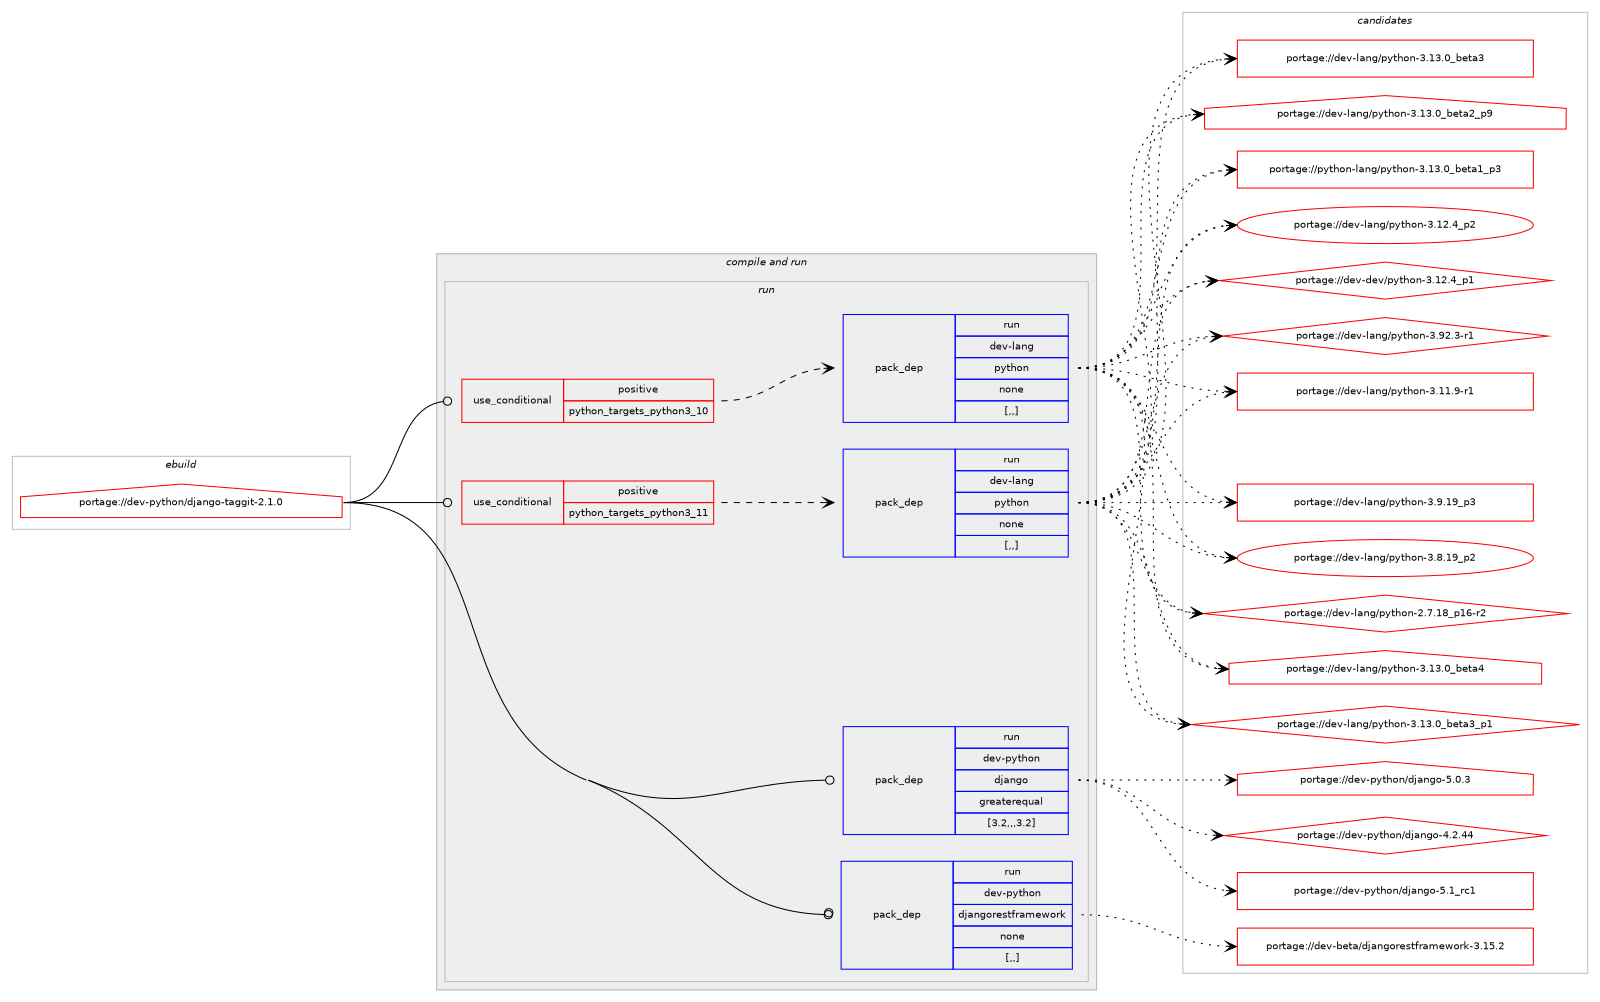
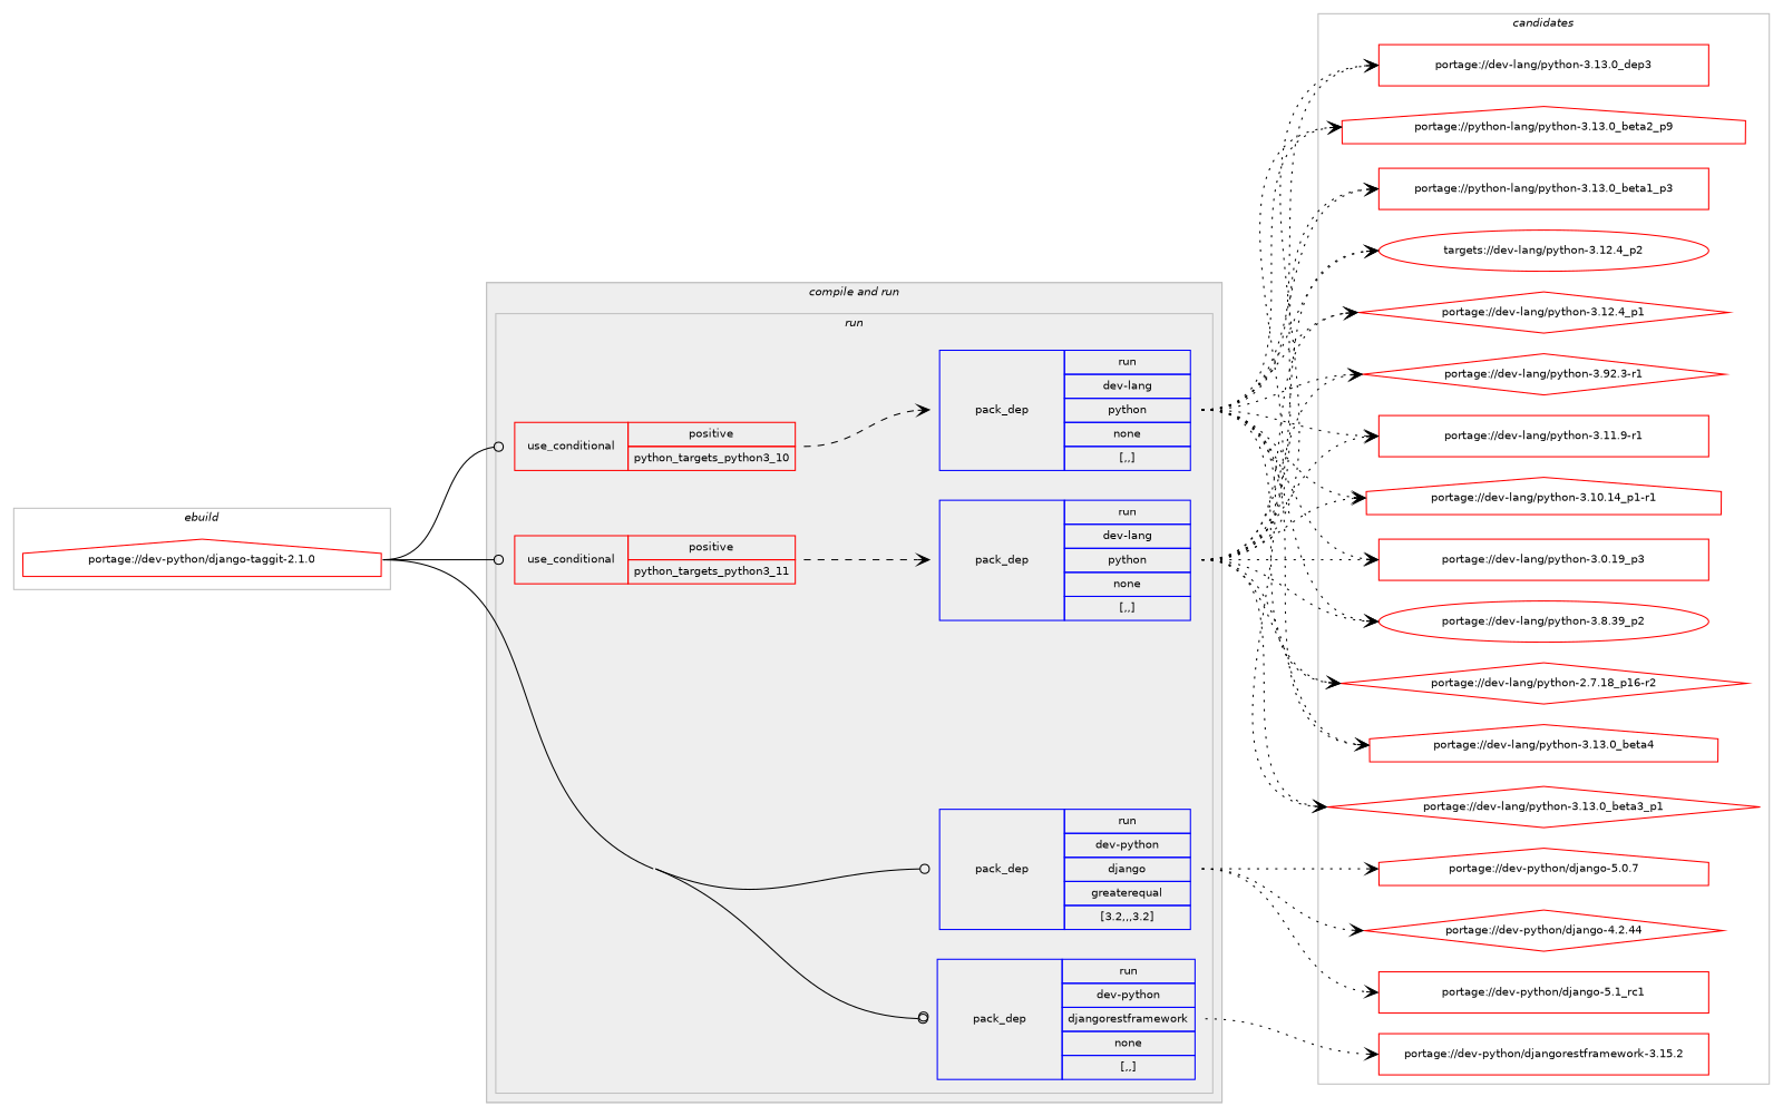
  digraph {
    compound=true
    concentrate=true
    fontname=Helvetica
    fontsize=10
    newrank=true
    rankdir=LR
    ranksep=1.5
    node [color=red fontname=Helvetica fontsize=10 shape=none]
    edge [arrowhead=vee headport=w style=dotted tailport=e weight=100]
    n1 [label="portage://dev-python/django-taggit-2.1.0" shape=house width=4]
    n2 [color=blue label=<<TABLE BORDER="0" CELLBORDER="1" CELLSPACING="0" CELLPADDING="4" WIDTH="220"><TR><TD ROWSPAN="6" CELLPADDING="30">pack_dep</TD></TR><TR><TD WIDTH="110">run</TD></TR><TR><TD>dev-lang</TD></TR><TR><TD>python</TD></TR><TR><TD>none</TD></TR><TR><TD>[,,]</TD></TR></TABLE>>]
    n3 [label=<<TABLE BORDER="0" CELLBORDER="1" CELLSPACING="0" CELLPADDING="4"><TR><TD ROWSPAN="3" CELLPADDING="10">use_conditional</TD></TR><TR><TD>positive</TD></TR><TR><TD>python_targets_python3_10</TD></TR></TABLE>>]
    n4 [color=blue label=<<TABLE BORDER="0" CELLBORDER="1" CELLSPACING="0" CELLPADDING="4" WIDTH="220"><TR><TD ROWSPAN="6" CELLPADDING="30">pack_dep</TD></TR><TR><TD WIDTH="110">run</TD></TR><TR><TD>dev-lang</TD></TR><TR><TD>python</TD></TR><TR><TD>none</TD></TR><TR><TD>[,,]</TD></TR></TABLE>>]
    n5 [label=<<TABLE BORDER="0" CELLBORDER="1" CELLSPACING="0" CELLPADDING="4"><TR><TD ROWSPAN="3" CELLPADDING="10">use_conditional</TD></TR><TR><TD>positive</TD></TR><TR><TD>python_targets_python3_11</TD></TR></TABLE>>]
    n6 [color=blue label=<<TABLE BORDER="0" CELLBORDER="1" CELLSPACING="0" CELLPADDING="4" WIDTH="220"><TR><TD ROWSPAN="6" CELLPADDING="30">pack_dep</TD></TR><TR><TD WIDTH="110">run</TD></TR><TR><TD>dev-python</TD></TR><TR><TD>django</TD></TR><TR><TD>greaterequal</TD></TR><TR><TD>[3.2,,,3.2]</TD></TR></TABLE>>]
    n7 [color=blue label=<<TABLE BORDER="0" CELLBORDER="1" CELLSPACING="0" CELLPADDING="4" WIDTH="220"><TR><TD ROWSPAN="6" CELLPADDING="30">pack_dep</TD></TR><TR><TD WIDTH="110">run</TD></TR><TR><TD>dev-python</TD></TR><TR><TD>djangorestframework</TD></TR><TR><TD>none</TD></TR><TR><TD>[,,]</TD></TR></TABLE>>]
    n8 [label="portage://dev-lang/python-3.13.0_beta4" shape=house width=4]
    n9 [label="portage://dev-lang/python-3.13.0_beta3_p1" shape=diamond width=4]
-   n10 [label="portage://dev-lang/python-3.13.0_beta3" shape=box width=4]
-   n11 [label="portage://dev-lang/python-3.13.0_beta2_p9" shape=house width=4]
+   n10 [label="portage://dev-lang/python-3.13.0_dep3" shape=box width=4]
+   n11 [label="portage://python-lang/python-3.13.0_beta2_p9" shape=house width=4]
    n12 [label="portage://python-lang/python-3.13.0_beta1_p3" shape=box width=4]
-   n13 [label="portage://dev-lang/python-3.12.4_p2" shape=ellipse width=4]
-   n14 [label="portage://dev-dev/python-3.12.4_p1" shape=diamond width=4]
+   n13 [label="targets://dev-lang/python-3.12.4_p2" shape=ellipse width=4]
+   n14 [label="portage://dev-lang/python-3.12.4_p1" shape=diamond width=4]
    n15 [label="portage://dev-lang/python-3.92.3-r1" shape=diamond width=4]
    n16 [label="portage://dev-lang/python-3.11.9-r1" shape=box width=4]
-   n18 [label="portage://dev-lang/python-3.9.19_p3" shape=box width=4]
-   n19 [label="portage://dev-lang/python-3.8.19_p2" shape=ellipse width=4]
+   n17 [label="portage://dev-lang/python-3.10.14_p1-r1" shape=house width=4]
+   n18 [label="portage://dev-lang/python-3.0.19_p3" shape=box width=4]
+   n19 [label="portage://dev-lang/python-3.8.39_p2" shape=ellipse width=4]
    n20 [label="portage://dev-lang/python-2.7.18_p16-r2" shape=diamond width=4]
    n21 [label="portage://dev-python/django-5.1_rc1" shape=box width=4]
-   n22 [label="portage://dev-python/django-5.0.3" shape=house width=4]
+   n22 [label="portage://dev-python/django-5.0.7" shape=house width=4]
    n23 [label="portage://dev-python/django-4.2.44" shape=diamond width=4]
-   n24 [label="portage://dev-beta/djangorestframework-3.15.2" shape=box width=4]
+   n24 [label="portage://dev-python/djangorestframework-3.15.2" shape=box width=4]
    subgraph cluster_1 {
      color=gray
      label=<<i>ebuild</i>>
      n1
    }
    subgraph cluster_2 {
      color=gray
      label=<<i>dependencies</i>>
      subgraph cluster_3 {
        color=gray
        fillcolor="#eeeeee"
        label=<<i>compile</i>>
        style=filled
      }
      subgraph cluster_4 {
        color=gray
        fillcolor="#eeeeee"
        label=<<i>compile and run</i>>
        style=filled
      }
      subgraph cluster_5 {
        color=gray
        fillcolor="#eeeeee"
        label=<<i>run</i>>
        style=filled
        subgraph sub_6 {
          color=gray
          fillcolor="#eeeeee"
          label=<<i>run</i>>
          style=filled
          n3
          subgraph sub_7 {
            color=gray
            fillcolor="#eeeeee"
            label=<<i>run</i>>
            style=filled
            n2
          }
        }
        subgraph sub_8 {
          color=gray
          fillcolor="#eeeeee"
          label=<<i>run</i>>
          style=filled
          n5
          subgraph sub_9 {
            color=gray
            fillcolor="#eeeeee"
            label=<<i>run</i>>
            style=filled
            n4
          }
        }
        subgraph sub_10 {
          color=gray
          fillcolor="#eeeeee"
          label=<<i>run</i>>
          style=filled
          n6
        }
        subgraph sub_11 {
          color=gray
          fillcolor="#eeeeee"
          label=<<i>run</i>>
          style=filled
          n7
        }
      }
    }
    subgraph cluster_12 {
      color=gray
      label=<<i>candidates</i>>
      rank=same
      subgraph sub_13 {
        color=black
        label=<<i>candidates</i>>
        nodesep=1
        rank=same
        n8
        n9
        n10
        n11
        n12
        n13
        n14
        n15
        n16
+       n17
        n18
        n19
        n20
      }
      subgraph sub_14 {
        color=black
        label=<<i>candidates</i>>
        nodesep=1
        rank=same
        n8
        n9
        n10
        n11
        n12
        n13
        n14
        n15
        n16
+       n17
        n18
        n19
        n20
      }
      subgraph sub_15 {
        color=black
        label=<<i>candidates</i>>
        nodesep=1
        rank=same
        n21
        n22
        n23
      }
      subgraph sub_16 {
        color=black
        label=<<i>candidates</i>>
        nodesep=1
        rank=same
        n24
      }
    }
    n1 -> n3 [arrowhead=odot style=solid weight=20]
    n1 -> n5 [arrowhead=odot style=solid weight=20]
    n1 -> n6 [arrowhead=odot style=solid weight=20]
    n1 -> n7 [arrowhead=odot style=solid weight=20]
    n2 -> n8
    n2 -> n9
    n2 -> n10
    n2 -> n11
    n2 -> n12
    n2 -> n13
    n2 -> n14
    n2 -> n15
    n2 -> n16
+   n2 -> n17
    n2 -> n18
    n2 -> n19
    n2 -> n20
    n3 -> n2 [style=dashed weight=20]
    n4 -> n8
    n4 -> n9
    n4 -> n10
    n4 -> n11
    n4 -> n12
    n4 -> n13
    n4 -> n14
    n4 -> n15
    n4 -> n16
+   n4 -> n17
    n4 -> n18
    n4 -> n19
    n4 -> n20
    n5 -> n4 [style=dashed weight=20]
    n6 -> n21
    n6 -> n22
    n6 -> n23
    n7 -> n24
  }
